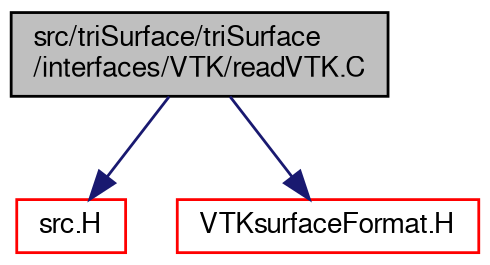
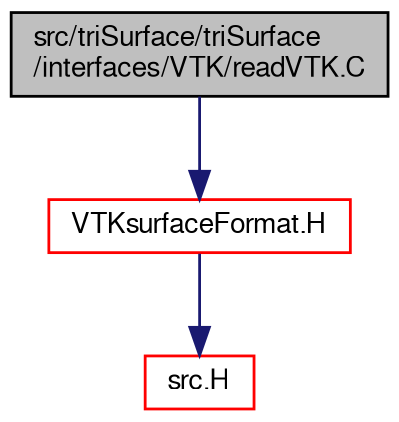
  digraph {
    node [color=red fontname=FreeSans fontsize=10 shape=record]
    edge [color=midnightblue fontname=FreeSans fontsize=10 labelfontname=FreeSans labelfontsize=10 style=solid]
    n1 [color=black fillcolor=grey75 fontcolor=black height=0.2 label="src/triSurface/triSurface\l/interfaces/VTK/readVTK.C" style=filled width=0.4]
    n2 [height=0.2 label="src.H" width=0.4]
    n3 [height=0.2 label="VTKsurfaceFormat.H" width=0.4]
-   n1 -> n2
+   n3 -> n2
    n1 -> n3
  }
